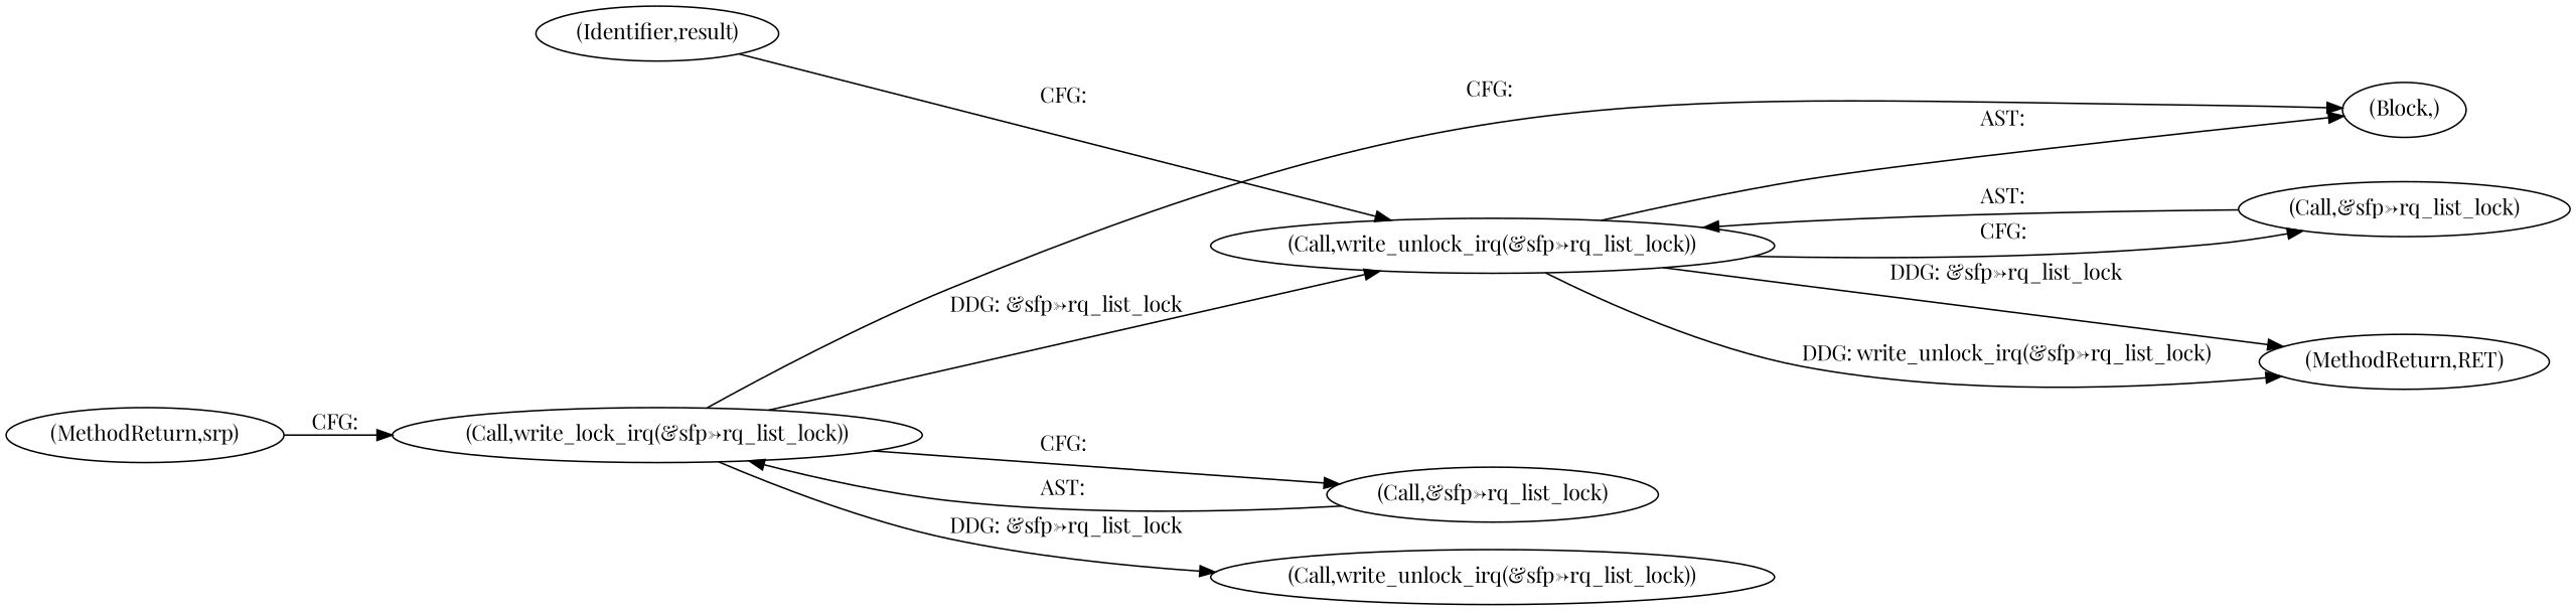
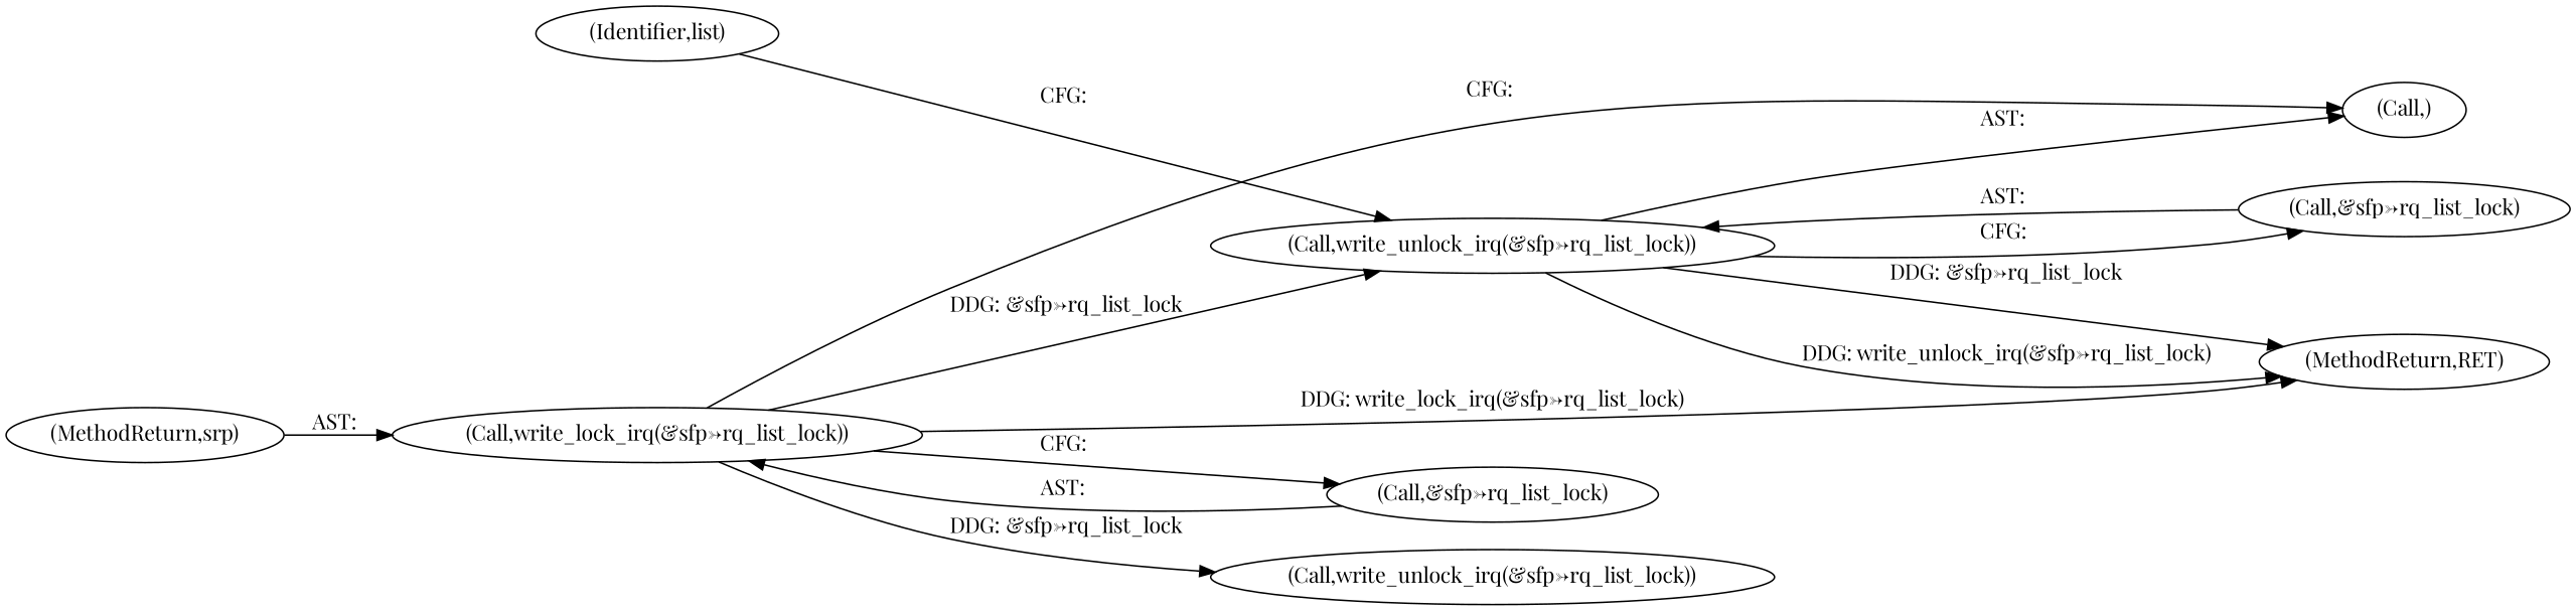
  digraph {
    fontname="Playfair Display"
    rankdir=LR
    node [fontname="Playfair Display"]
    edge [fontname="Playfair Display"]
    n1 [label="(Call,write_unlock_irq(&sfp->rq_list_lock))"]
    n2 [label="(Call,&sfp->rq_list_lock)"]
-   n3 [label="(Block,)"]
+   n3 [label="(Call,)"]
    n4 [label="(MethodReturn,RET)"]
    n5 [label="(Call,write_lock_irq(&sfp->rq_list_lock))"]
    n6 [label="(Call,&sfp->rq_list_lock)"]
    n7 [label="(Call,write_unlock_irq(&sfp->rq_list_lock))"]
-   n8 [label="(Identifier,result)"]
+   n8 [label="(Identifier,list)"]
    n9 [label="(MethodReturn,srp)"]
    n1 -> n2 [label="CFG: "]
    n1 -> n3 [label="AST: "]
    n1 -> n4 [label="DDG: &sfp->rq_list_lock"]
    n1 -> n4 [label="DDG: write_unlock_irq(&sfp->rq_list_lock)"]
    n2 -> n1 [label="AST: "]
    n5 -> n1 [label="DDG: &sfp->rq_list_lock"]
    n5 -> n3 [label="CFG: "]
+   n5 -> n4 [label="DDG: write_lock_irq(&sfp->rq_list_lock)"]
    n5 -> n6 [label="CFG: "]
    n5 -> n7 [label="DDG: &sfp->rq_list_lock"]
    n6 -> n5 [label="AST: "]
    n8 -> n1 [label="CFG: "]
-   n9 -> n5 [label="CFG: "]
+   n9 -> n5 [label="AST: "]
  }
